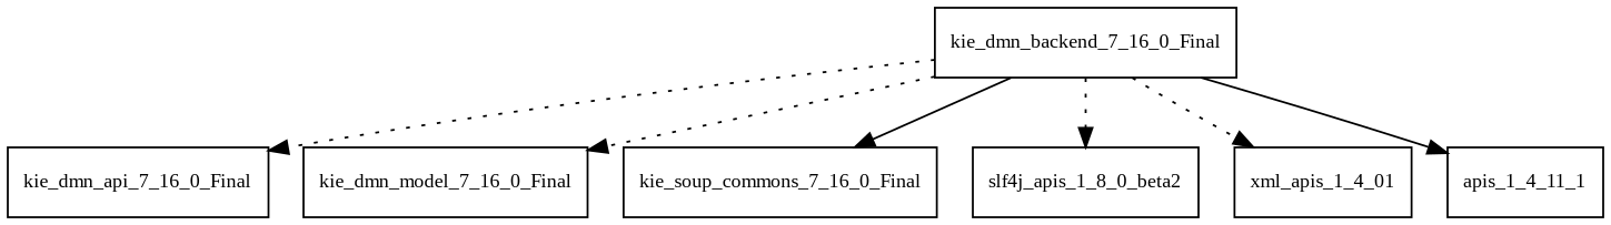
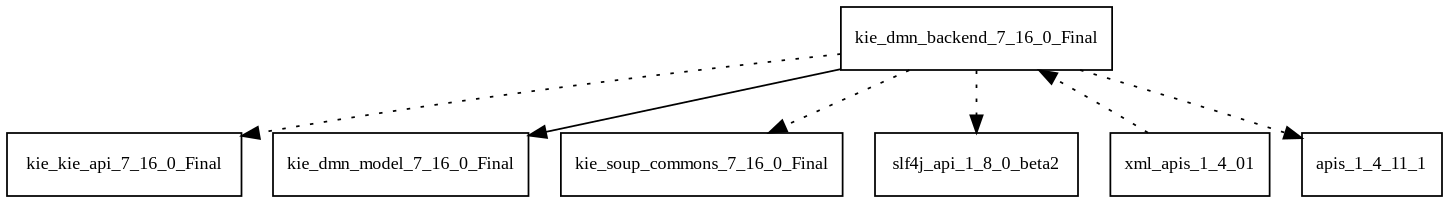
  digraph {
    fontname="Liberation Serif"
    node [fontname="Liberation Serif" fontsize=10.0 shape=box]
    edge [fontname="Liberation Serif" style=dotted]
    kie_dmn_backend_7_16_0_Final
-   kie_dmn_api_7_16_0_Final
+   kie_dmn_api_7_16_0_Final [label=kie_kie_api_7_16_0_Final]
    kie_dmn_model_7_16_0_Final
    kie_soup_commons_7_16_0_Final
-   slf4j_api_1_8_0_beta2 [label=slf4j_apis_1_8_0_beta2]
+   slf4j_api_1_8_0_beta2
    xml_apis_1_4_01
    n7 [label=apis_1_4_11_1]
    kie_dmn_backend_7_16_0_Final -> kie_dmn_api_7_16_0_Final
-   kie_dmn_backend_7_16_0_Final -> kie_dmn_model_7_16_0_Final
-   kie_dmn_backend_7_16_0_Final -> kie_soup_commons_7_16_0_Final [style=solid]
+   kie_dmn_backend_7_16_0_Final -> kie_dmn_model_7_16_0_Final [style=solid]
+   kie_dmn_backend_7_16_0_Final -> kie_soup_commons_7_16_0_Final
    kie_dmn_backend_7_16_0_Final -> slf4j_api_1_8_0_beta2
-   kie_dmn_backend_7_16_0_Final -> xml_apis_1_4_01
-   kie_dmn_backend_7_16_0_Final -> n7 [style=solid]
+   xml_apis_1_4_01 -> kie_dmn_backend_7_16_0_Final
+   kie_dmn_backend_7_16_0_Final -> n7
  }
